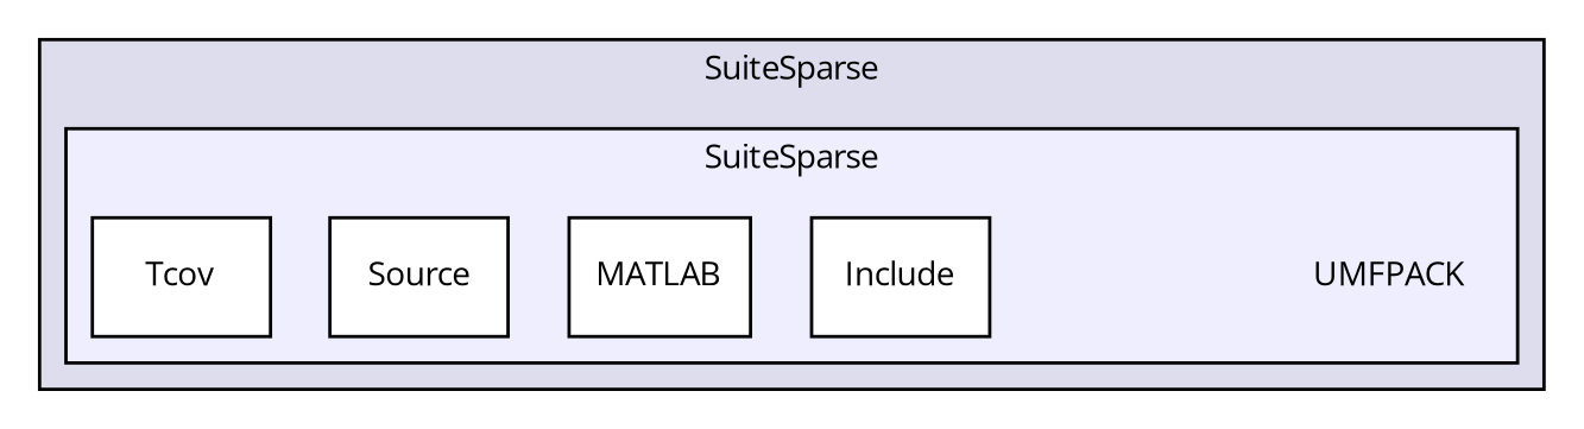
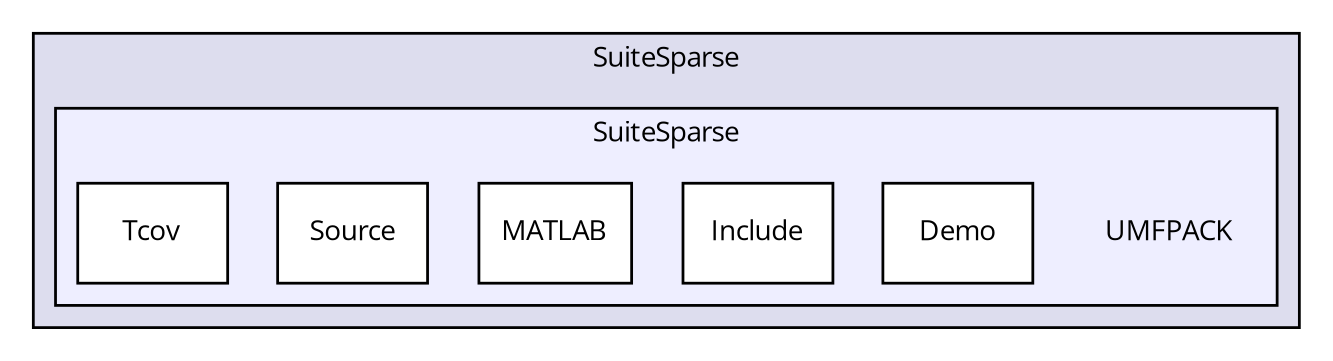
  digraph {
    compound=true
    fontname="Open Sans"
    node [fontname="Open Sans" fontsize=10 shape=box color=black fillcolor=white style=filled]
    n1 [label=UMFPACK shape=plaintext color="" fillcolor="" style=""]
+   n2 [label=Demo]
    n3 [label=Include]
    n4 [label=MATLAB]
    n5 [label=Source]
    n6 [label=Tcov]
    subgraph cluster_1 {
      bgcolor="#ddddee"
      fontsize=10
      label=SuiteSparse
      pencolor=black
      subgraph cluster_2 {
        bgcolor="#eeeeff"
        fontsize=10
        pencolor=black
        n1
+       n2
        n3
        n4
        n5
        n6
      }
    }
  }
